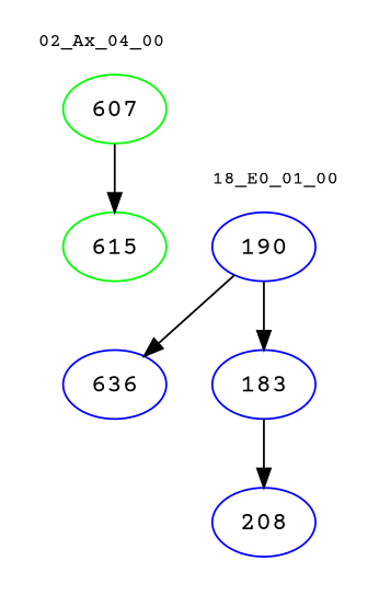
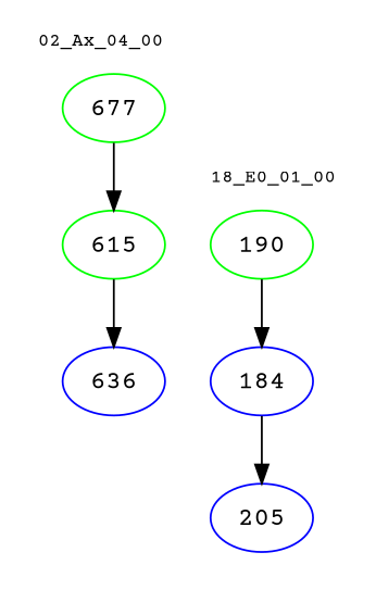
  digraph {
    fontname="Courier Prime"
    node [color=green fontname="Courier Prime"]
    edge [color=black fontname="Courier Prime"]
-   n1 [label=607]
+   n1 [label=677]
    n2 [label=615]
    n3 [color=blue label=636]
-   n4 [color=blue label=190]
-   n5 [color=blue label=183]
-   n6 [color=blue label=208]
+   n4 [label=190]
+   n5 [color=blue label=184]
+   n6 [color=blue label=205]
    subgraph cluster_1 {
      color=white
      fontsize=10
      label="02_Ax_04_00"
      n1
      n2
      n3
    }
    subgraph cluster_2 {
      color=white
      fontsize=10
      label="18_E0_01_00"
      n4
      n5
      n6
    }
    n1 -> n2
-   n4 -> n3
+   n2 -> n3
    n4 -> n5
    n5 -> n6
  }
